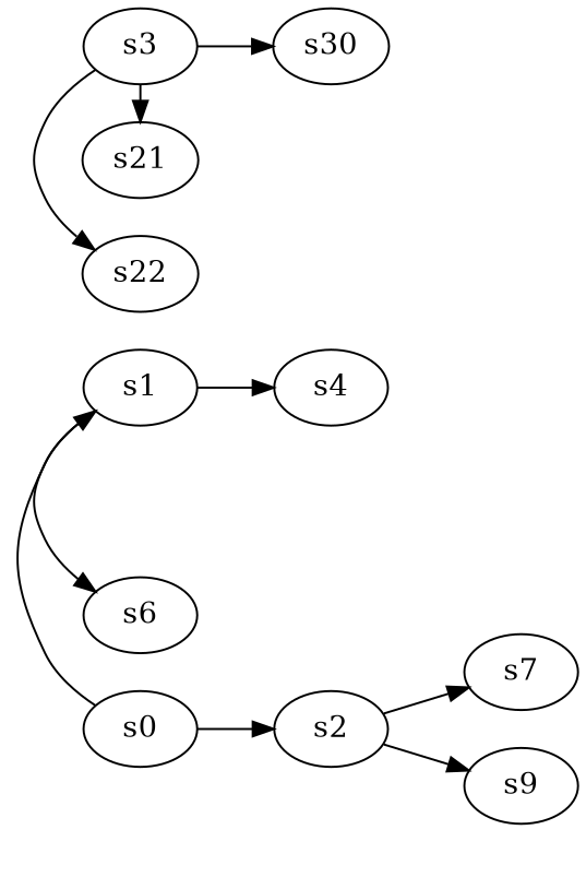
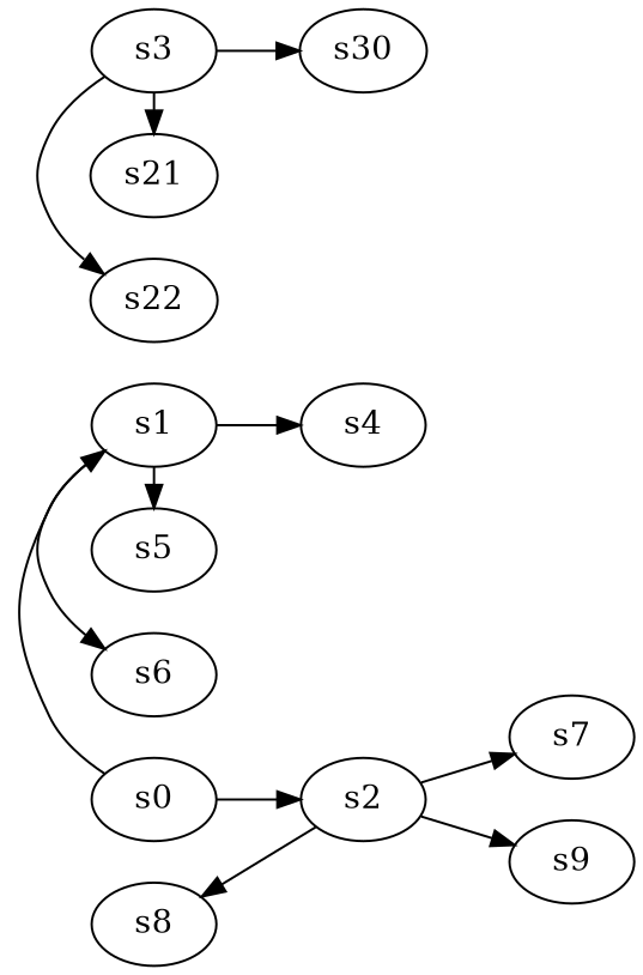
  digraph {
    rankdir=LR
    node [player=1]
    s1 [player=0]
    s0
    s2
    s4
+   s5
    s6
    s7
+   s8
    s9
    s3 [player=0]
    n11 [label=s30]
    n12 [label=s21]
    n13 [label=s22 player=0]
    s1 -> s4
+   s1 -> s5 [constraint="time % 4 == 0 || time % 3 == 1"]
    s1 -> s6 [constraint="time % 4 == 0 || time % 4 == 1"]
    s0 -> s1 [constraint="time % 4 == 0 || time % 4 == 1"]
    s0 -> s2
    s2 -> s7
+   s2 -> s8 [constraint="!(time % 3 == 0)"]
    s2 -> s9
    s3 -> n11
    s3 -> n12 [constraint="time % 5 == 4"]
    s3 -> n13 [constraint="time == 4 || time == 7 || time == 9"]
  }
